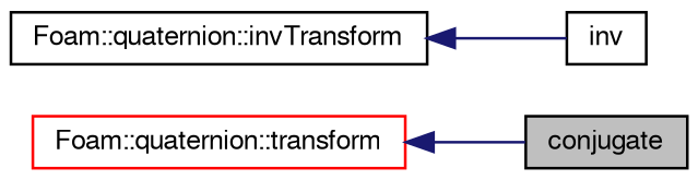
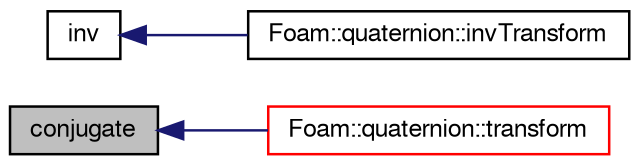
  digraph {
    rankdir=LR
    node [color=black fontname=FreeSans fontsize=10 shape=record]
    edge [color=midnightblue dir=back fontname=FreeSans fontsize=10 labelfontname=FreeSans labelfontsize=10 style=solid]
    n1 [fillcolor=grey75 fontcolor=black height=0.2 label=conjugate style=filled width=0.4]
    n2 [color=red height=0.2 label="Foam::quaternion::transform" width=0.4]
    n3 [height=0.2 label=inv width=0.4]
    n4 [height=0.2 label="Foam::quaternion::invTransform" width=0.4]
-   n2 -> n1
-   n4 -> n3
+   n1 -> n2
+   n3 -> n4
  }
